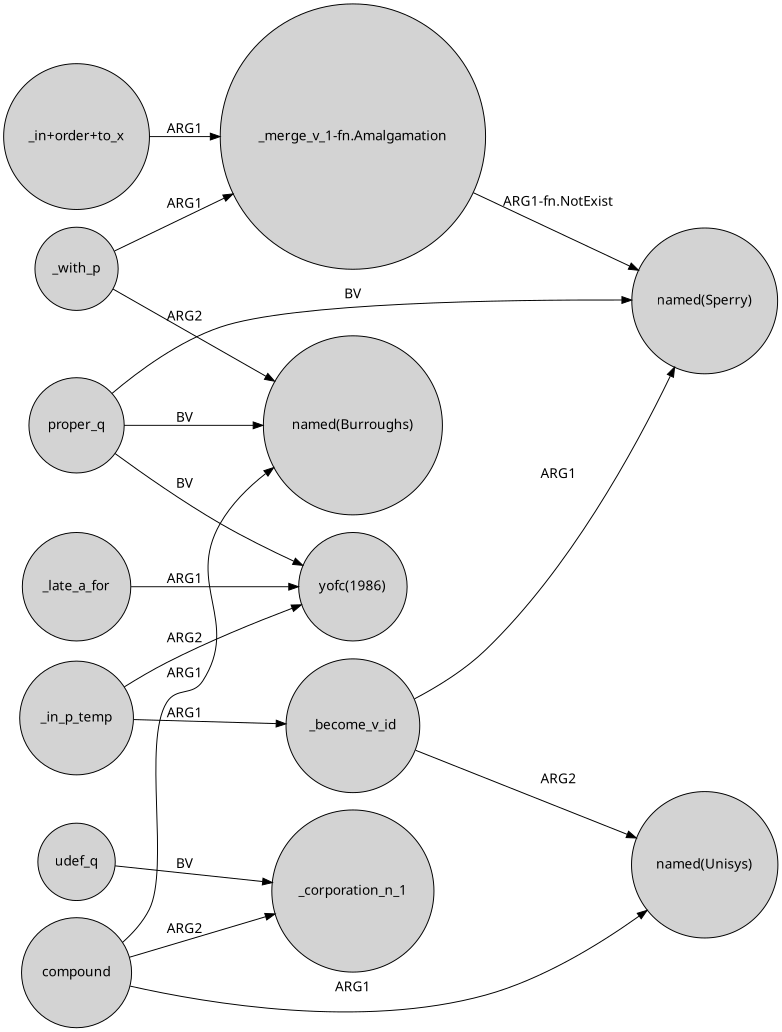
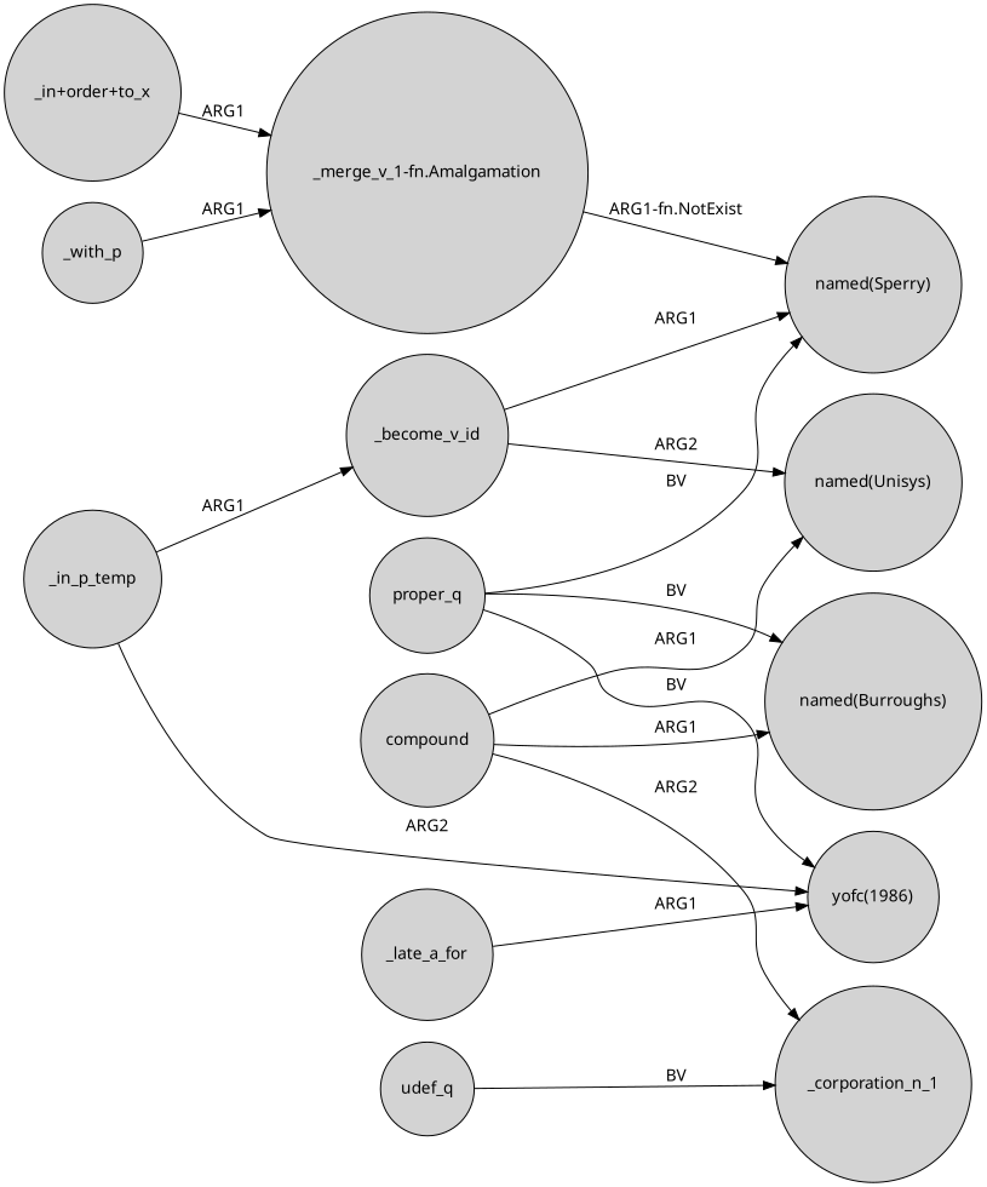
  digraph {
    fontname="Noto Sans"
    rankdir=LR
    node [fontname="Noto Sans" shape=circle style=filled]
    edge [fontname="Noto Sans"]
    "_in+order+to_x"
    "_merge_v_1-fn.Amalgamation"
    "named(Sperry)"
    _become_v_id
    "named(Unisys)"
    proper_q
    "named(Burroughs)"
    "yofc(1986)"
    _with_p
    _late_a_for
    _in_p_temp
    compound
    _corporation_n_1
    udef_q
    "_in+order+to_x" -> "_merge_v_1-fn.Amalgamation" [label=ARG1]
    "_merge_v_1-fn.Amalgamation" -> "named(Sperry)" [label="ARG1-fn.NotExist"]
    _become_v_id -> "named(Sperry)" [label=ARG1]
    _become_v_id -> "named(Unisys)" [label=ARG2]
    proper_q -> "named(Sperry)" [label=BV]
    proper_q -> "named(Burroughs)" [label=BV]
    proper_q -> "yofc(1986)" [label=BV]
    _with_p -> "_merge_v_1-fn.Amalgamation" [label=ARG1]
-   _with_p -> "named(Burroughs)" [label=ARG2]
    _late_a_for -> "yofc(1986)" [label=ARG1]
    _in_p_temp -> _become_v_id [label=ARG1]
    _in_p_temp -> "yofc(1986)" [label=ARG2]
    compound -> "named(Unisys)" [label=ARG1]
    compound -> "named(Burroughs)" [label=ARG1]
    compound -> _corporation_n_1 [label=ARG2]
    udef_q -> _corporation_n_1 [label=BV]
  }
